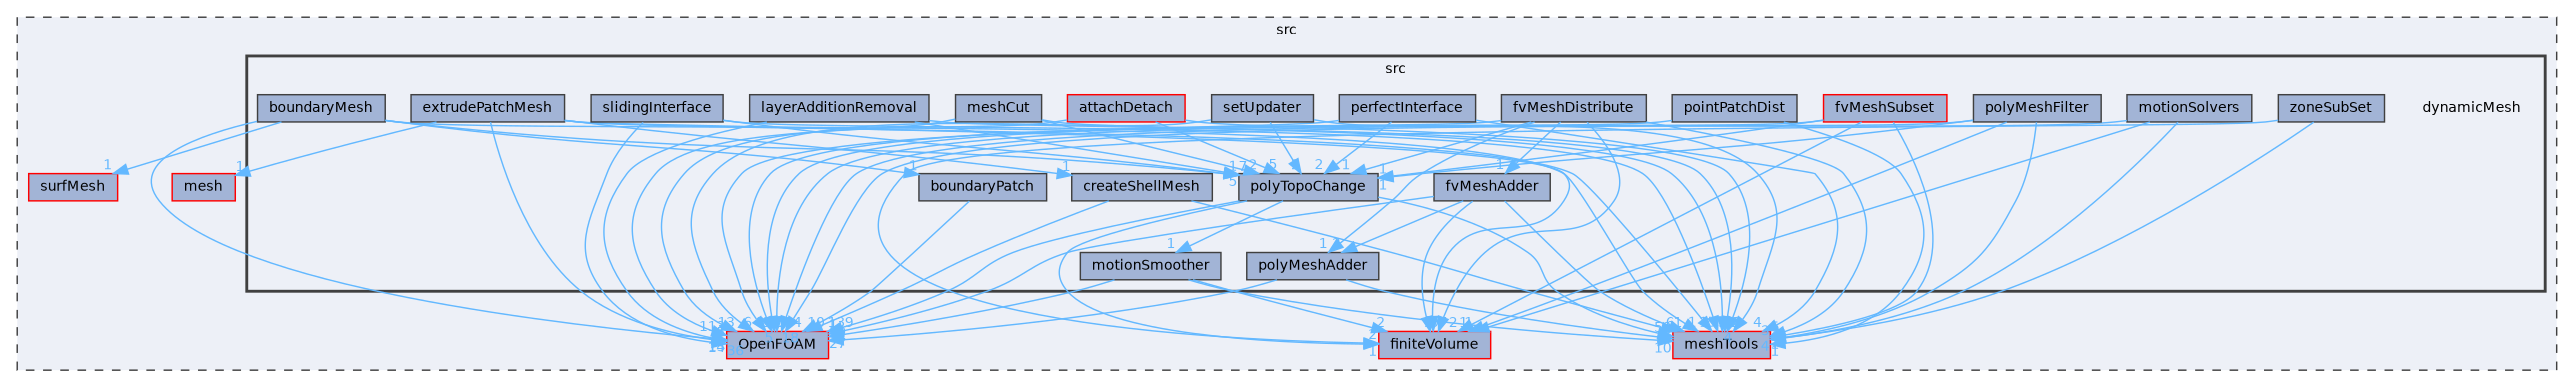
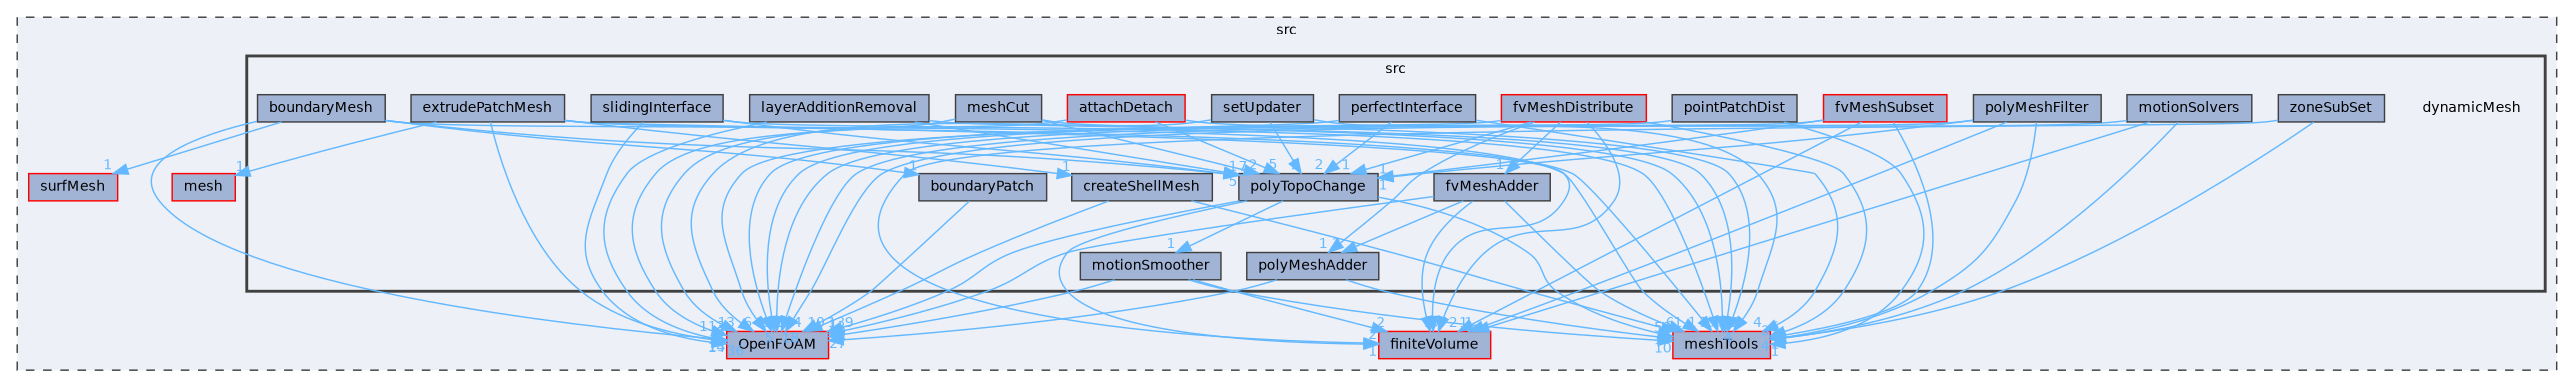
  digraph {
    compound=true
    node [fontname=Helvetica fontsize=10 shape=box color=grey25 fillcolor="#a2b4d6" style=filled]
    edge [color=steelblue1 fontcolor=steelblue1 fontname=Helvetica fontsize=10 headlabel=1 labeldistance=1.5 labelfontname=Helvetica labelfontsize=10]
    n1 [height=0.2 label=dynamicMesh shape=plaintext width=0.4 color="" fillcolor="" style=""]
    n2 [color=red height=0.2 label=attachDetach width=0.4]
    n3 [height=0.2 label=boundaryMesh width=0.4]
    n4 [height=0.2 label=boundaryPatch width=0.4]
    n5 [height=0.2 label=createShellMesh width=0.4]
    n6 [height=0.2 label=extrudePatchMesh width=0.4]
    n7 [height=0.2 label=fvMeshAdder width=0.4]
-   n8 [height=0.2 label=fvMeshDistribute width=0.4]
+   n8 [color=red height=0.2 label=fvMeshDistribute width=0.4]
    n9 [color=red height=0.2 label=fvMeshSubset width=0.4]
    n10 [height=0.2 label=layerAdditionRemoval width=0.4]
    n11 [height=0.2 label=meshCut width=0.4]
    n12 [height=0.2 label=motionSmoother width=0.4]
    n13 [height=0.2 label=motionSolvers width=0.4]
    n14 [height=0.2 label=perfectInterface width=0.4]
    n15 [height=0.2 label=pointPatchDist width=0.4]
    n16 [height=0.2 label=polyMeshAdder width=0.4]
    n17 [height=0.2 label=polyMeshFilter width=0.4]
    n18 [height=0.2 label=polyTopoChange width=0.4]
    n19 [height=0.2 label=setUpdater width=0.4]
    n20 [height=0.2 label=slidingInterface width=0.4]
    n21 [height=0.2 label=zoneSubSet width=0.4]
    n22 [color=red height=0.2 label=surfMesh width=0.4]
    n23 [color=red height=0.2 label=meshTools width=0.4]
    n24 [color=red height=0.2 label=OpenFOAM width=0.4]
    n25 [color=red height=0.2 label=mesh width=0.4]
    n26 [color=red height=0.2 label=finiteVolume width=0.4]
    subgraph cluster_1 {
      bgcolor="#edf0f7"
      fontname=Helvetica
      fontsize=10
      label=src
      pencolor=grey25
      style="filled,dashed"
      n22
      n23
      n24
      n25
      n26
      subgraph cluster_2 {
        bgcolor="#edf0f7"
        fontname=Helvetica
        fontsize=10
        label=src
        pencolor=grey25
        style="filled,bold"
        n1
        n2
        n3
        n4
        n5
        n6
        n7
        n8
        n9
        n10
        n11
        n12
        n13
        n14
        n15
        n16
        n17
        n18
        n19
        n20
        n21
      }
    }
    n2 -> n18 [headlabel=5]
    n2 -> n23 [headlabel=9]
    n2 -> n24 [headlabel=13]
    n3 -> n4
    n3 -> n18
    n3 -> n22
    n3 -> n23
    n3 -> n24 [headlabel=13]
    n4 -> n24 [headlabel=4]
    n5 -> n23 [headlabel=6]
    n5 -> n24 [headlabel=10]
    n6 -> n5
    n6 -> n23
    n6 -> n24 [headlabel=5]
    n6 -> n25
    n6 -> n26
    n7 -> n16 [headlabel=2]
    n7 -> n23
    n7 -> n24
    n7 -> n26 [headlabel=9]
    n8 -> n7
    n8 -> n16
    n8 -> n18
    n8 -> n23 [headlabel=5]
    n8 -> n24 [headlabel=9]
    n8 -> n26 [headlabel=7]
    n9 -> n18
    n9 -> n23
    n9 -> n24
    n9 -> n26 [headlabel=2]
    n10 -> n18 [headlabel=5]
    n10 -> n23 [headlabel=12]
    n10 -> n24 [headlabel=14]
    n11 -> n18 [headlabel=2]
    n11 -> n23 [headlabel=39]
    n11 -> n24 [headlabel=113]
    n12 -> n23 [headlabel=10]
    n12 -> n24 [headlabel=27]
    n12 -> n26 [headlabel=2]
    n13 -> n23 [headlabel=3]
    n13 -> n24 [headlabel=95]
    n13 -> n26
    n14 -> n18 [headlabel=2]
    n14 -> n23 [headlabel=4]
    n14 -> n24 [headlabel=8]
    n15 -> n23
    n15 -> n24 [headlabel=5]
    n16 -> n23 [headlabel=5]
    n16 -> n24 [headlabel=19]
    n17 -> n18
    n17 -> n23 [headlabel=4]
    n17 -> n24 [headlabel=18]
    n17 -> n26
    n18 -> n12
    n18 -> n23 [headlabel=59]
    n18 -> n24 [headlabel=139]
    n18 -> n26
    n19 -> n18 [headlabel=2]
    n19 -> n23 [headlabel=4]
    n19 -> n24 [headlabel=6]
    n20 -> n18 [headlabel=7]
    n20 -> n23 [headlabel=15]
    n20 -> n24 [headlabel=36]
    n21 -> n23 [headlabel=2]
    n21 -> n26 [headlabel=2]
  }
